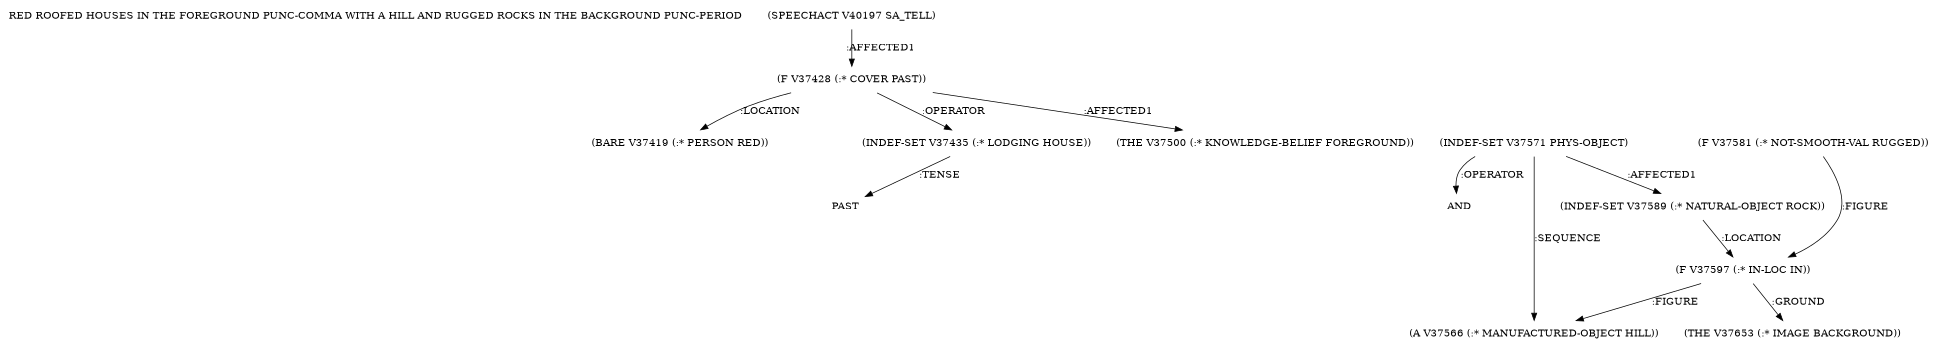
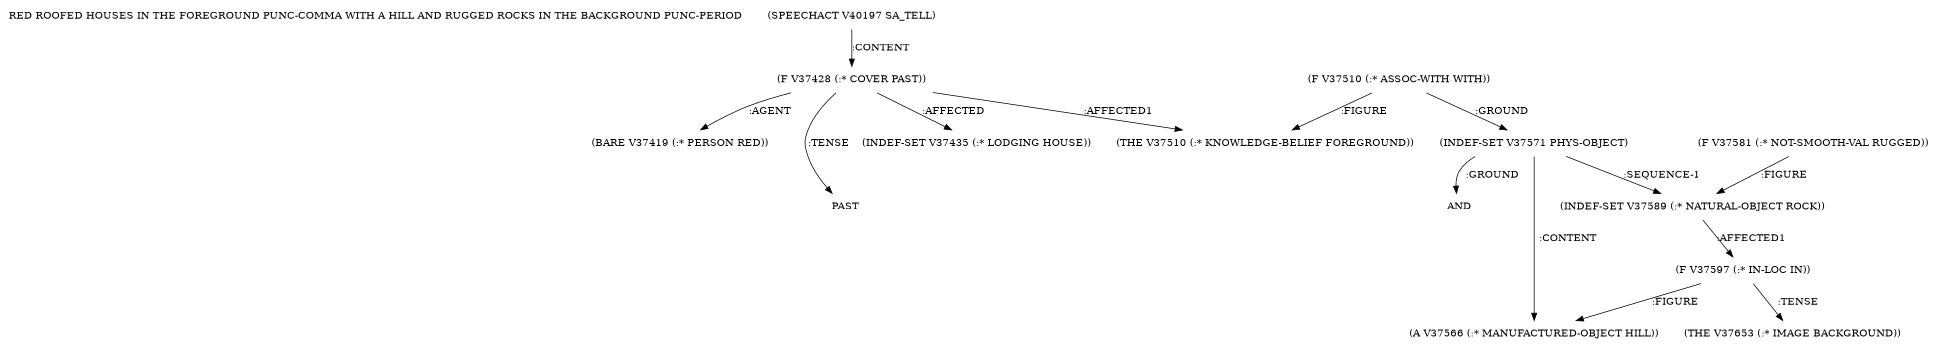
  digraph {
    node [shape=none]
    "RED ROOFED HOUSES IN THE FOREGROUND PUNC-COMMA WITH A HILL AND RUGGED ROCKS IN THE BACKGROUND PUNC-PERIOD"
    n2 [label="(SPEECHACT V40197 SA_TELL)"]
    n3 [label="(F V37428 (:* COVER PAST))"]
    n4 [label="(BARE V37419 (:* PERSON RED))"]
    n5 [label="(INDEF-SET V37435 (:* LODGING HOUSE))"]
-   n6 [label="(THE V37500 (:* KNOWLEDGE-BELIEF FOREGROUND))"]
+   n6 [label="(THE V37510 (:* KNOWLEDGE-BELIEF FOREGROUND))"]
    n7 [label=PAST]
+   n8 [label="(F V37510 (:* ASSOC-WITH WITH))"]
    n9 [label="(INDEF-SET V37571 PHYS-OBJECT)"]
    n10 [label=AND]
    n11 [label="(A V37566 (:* MANUFACTURED-OBJECT HILL))"]
    n12 [label="(INDEF-SET V37589 (:* NATURAL-OBJECT ROCK))"]
    n13 [label="(F V37597 (:* IN-LOC IN))"]
    n14 [label="(THE V37653 (:* IMAGE BACKGROUND))"]
    n15 [label="(F V37581 (:* NOT-SMOOTH-VAL RUGGED))"]
-   n2 -> n3 [label=":AFFECTED1"]
-   n3 -> n4 [label=":LOCATION"]
-   n3 -> n5 [label=":OPERATOR"]
+   n2 -> n3 [label=":CONTENT"]
+   n3 -> n4 [label=":AGENT"]
+   n3 -> n5 [label=":AFFECTED"]
    n3 -> n6 [label=":AFFECTED1"]
-   n5 -> n7 [label=":TENSE"]
-   n9 -> n10 [label=":OPERATOR"]
-   n9 -> n11 [label=":SEQUENCE"]
-   n9 -> n12 [label=":AFFECTED1"]
-   n12 -> n13 [label=":LOCATION"]
+   n3 -> n7 [label=":TENSE"]
+   n8 -> n6 [label=":FIGURE"]
+   n8 -> n9 [label=":GROUND"]
+   n9 -> n10 [label=":GROUND"]
+   n9 -> n11 [label=":CONTENT"]
+   n9 -> n12 [label=":SEQUENCE-1"]
+   n12 -> n13 [label=":AFFECTED1"]
    n13 -> n11 [label=":FIGURE"]
-   n13 -> n14 [label=":GROUND"]
-   n15 -> n13 [label=":FIGURE"]
+   n13 -> n14 [label=":TENSE"]
+   n15 -> n12 [label=":FIGURE"]
  }
